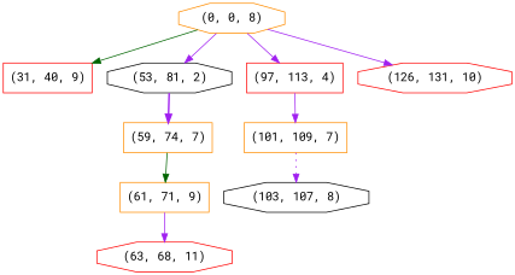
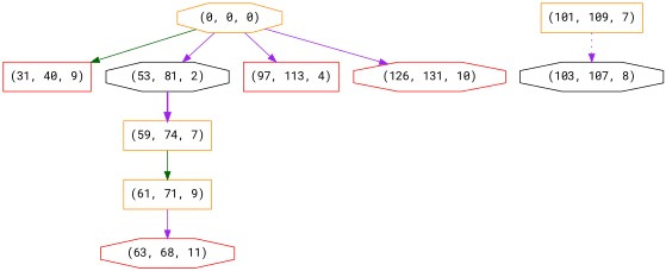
  digraph {
    fontname="Roboto Mono"
    node [color=red fontname="Roboto Mono" shape=box]
    edge [color=purple fontname="Roboto Mono" style=solid]
    "(31, 40, 9)"
-   "(0, 0, 0)" [color=darkorange shape=octagon label="(0, 0, 8)"]
+   "(0, 0, 0)" [color=darkorange shape=octagon]
    "(53, 81, 2)" [color=black shape=octagon]
    "(97, 113, 4)"
    "(126, 131, 10)" [shape=octagon]
    "(59, 74, 7)" [color=darkorange]
    "(101, 109, 7)" [color=darkorange]
    "(61, 71, 9)" [color=darkorange]
    "(63, 68, 11)" [shape=octagon]
    n10 [color=black label="(103, 107, 8)" shape=octagon]
    "(0, 0, 0)" -> "(31, 40, 9)" [color=darkgreen]
    "(0, 0, 0)" -> "(53, 81, 2)"
    "(0, 0, 0)" -> "(97, 113, 4)"
    "(0, 0, 0)" -> "(126, 131, 10)"
    "(53, 81, 2)" -> "(59, 74, 7)" [style=bold]
-   "(97, 113, 4)" -> "(101, 109, 7)"
    "(59, 74, 7)" -> "(61, 71, 9)" [color=darkgreen]
    "(101, 109, 7)" -> n10 [style=dotted]
    "(61, 71, 9)" -> "(63, 68, 11)"
  }
